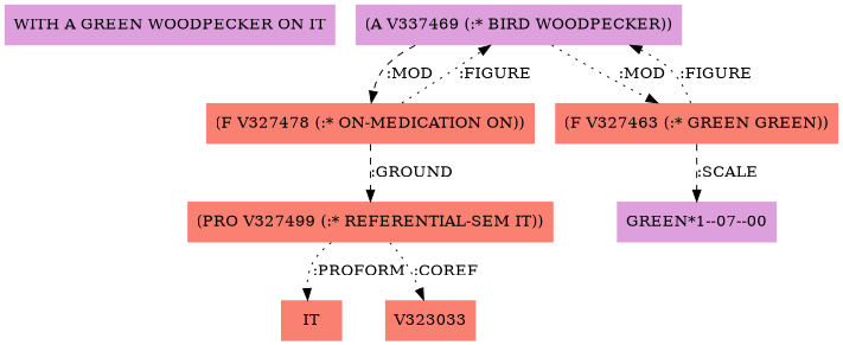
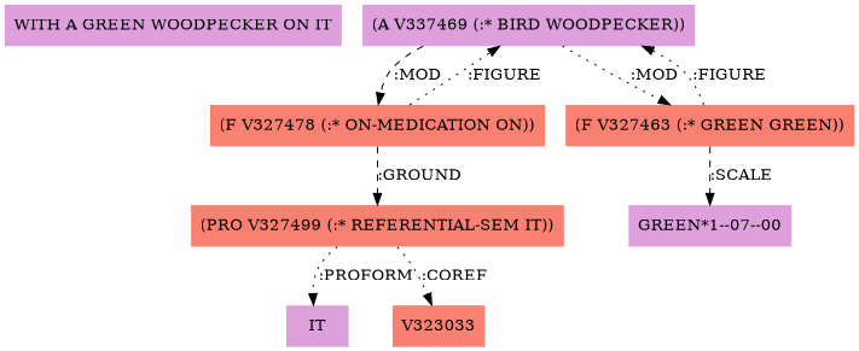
  digraph {
    node [fillcolor=plum shape=none style=filled]
    edge [style=dotted]
    "WITH A GREEN WOODPECKER ON IT"
    n2 [label="(A V337469 (:* BIRD WOODPECKER))"]
    n3 [fillcolor=salmon label="(F V327478 (:* ON-MEDICATION ON))"]
    n4 [fillcolor=salmon label="(F V327463 (:* GREEN GREEN))"]
    n5 [fillcolor=salmon label="(PRO V327499 (:* REFERENTIAL-SEM IT))"]
    n6 [label="GREEN*1--07--00"]
-   n7 [fillcolor=salmon label=IT]
+   n7 [label=IT]
    V323033 [fillcolor=salmon]
    n2 -> n3 [label=":MOD" style=dashed]
    n2 -> n4 [label=":MOD"]
    n3 -> n2 [label=":FIGURE"]
    n3 -> n5 [label=":GROUND" style=dashed]
    n4 -> n2 [label=":FIGURE"]
    n4 -> n6 [label=":SCALE" style=dashed]
    n5 -> n7 [label=":PROFORM"]
    n5 -> V323033 [label=":COREF"]
  }
